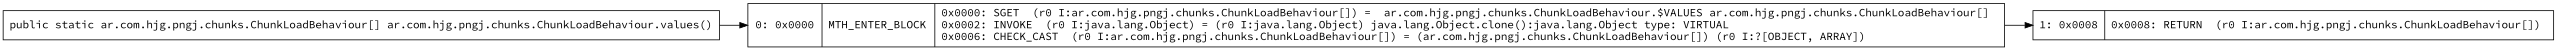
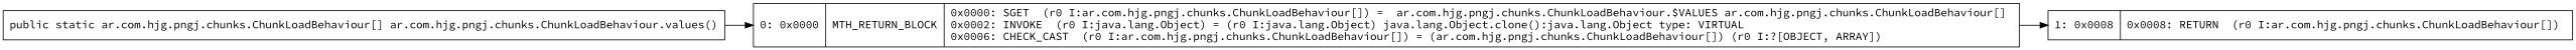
  digraph {
    rankdir=LR
    fontname="Source Code Pro"
    node [shape=record fontname="Source Code Pro"]
    edge [fontname="Source Code Pro"]
-   n1 [label="{0\:\ 0x0000|MTH_ENTER_BLOCK\l|0x0000: SGET  (r0 I:ar.com.hjg.pngj.chunks.ChunkLoadBehaviour[]) =  ar.com.hjg.pngj.chunks.ChunkLoadBehaviour.$VALUES ar.com.hjg.pngj.chunks.ChunkLoadBehaviour[] \l0x0002: INVOKE  (r0 I:java.lang.Object) = (r0 I:java.lang.Object) java.lang.Object.clone():java.lang.Object type: VIRTUAL \l0x0006: CHECK_CAST  (r0 I:ar.com.hjg.pngj.chunks.ChunkLoadBehaviour[]) = (ar.com.hjg.pngj.chunks.ChunkLoadBehaviour[]) (r0 I:?[OBJECT, ARRAY]) \l}"]
+   n1 [label="{0\:\ 0x0000|MTH_RETURN_BLOCK\l|0x0000: SGET  (r0 I:ar.com.hjg.pngj.chunks.ChunkLoadBehaviour[]) =  ar.com.hjg.pngj.chunks.ChunkLoadBehaviour.$VALUES ar.com.hjg.pngj.chunks.ChunkLoadBehaviour[] \l0x0002: INVOKE  (r0 I:java.lang.Object) = (r0 I:java.lang.Object) java.lang.Object.clone():java.lang.Object type: VIRTUAL \l0x0006: CHECK_CAST  (r0 I:ar.com.hjg.pngj.chunks.ChunkLoadBehaviour[]) = (ar.com.hjg.pngj.chunks.ChunkLoadBehaviour[]) (r0 I:?[OBJECT, ARRAY]) \l}"]
    n2 [label="{1\:\ 0x0008|0x0008: RETURN  (r0 I:ar.com.hjg.pngj.chunks.ChunkLoadBehaviour[]) \l}"]
    n3 [label="{public static ar.com.hjg.pngj.chunks.ChunkLoadBehaviour[] ar.com.hjg.pngj.chunks.ChunkLoadBehaviour.values() }"]
    n1 -> n2
    n3 -> n1
  }
